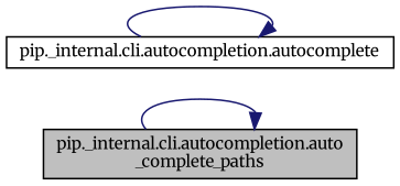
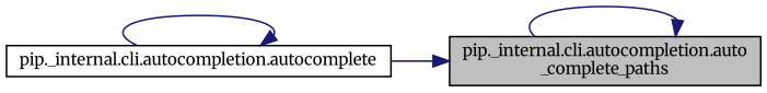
  digraph {
    rankdir=RL
    fontname=Merriweather
    node [color=black fontname=Merriweather fontsize=10 shape=record style=filled]
    edge [color=midnightblue dir=back fontname=Merriweather fontsize=10 labelfontname=Helvetica labelfontsize=10 style=solid]
    n1 [fillcolor=grey75 fontcolor=black height=0.2 label="pip._internal.cli.autocompletion.auto\l_complete_paths" width=0.4]
    n2 [fillcolor=white height=0.2 label="pip._internal.cli.autocompletion.autocomplete" width=0.4]
    n1 -> n1
+   n1 -> n2
    n2 -> n2
  }
